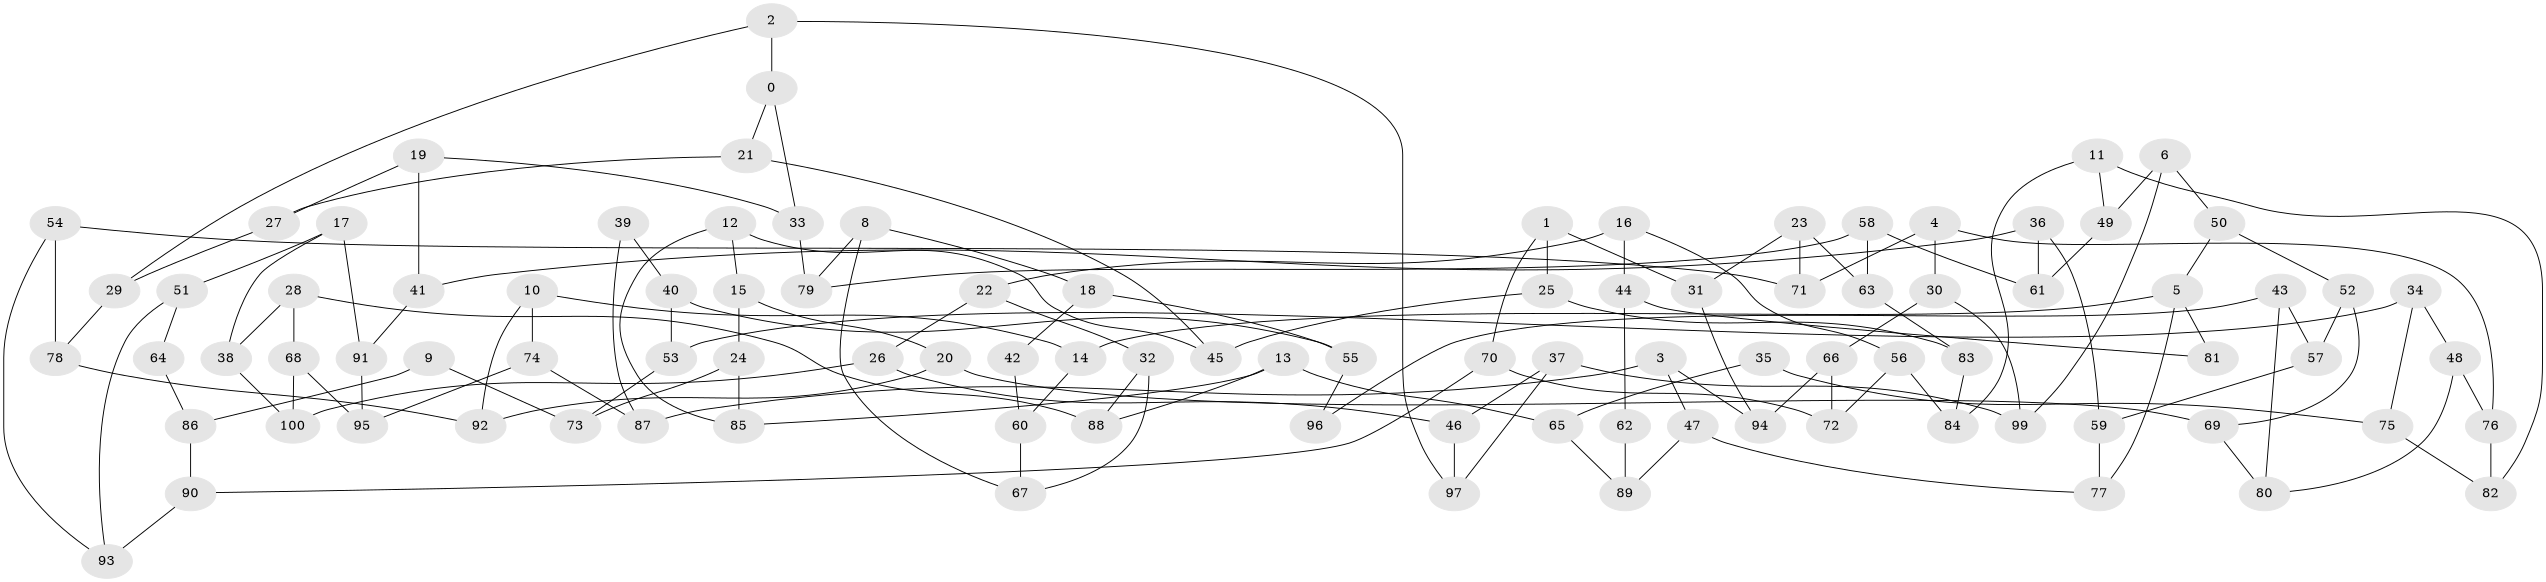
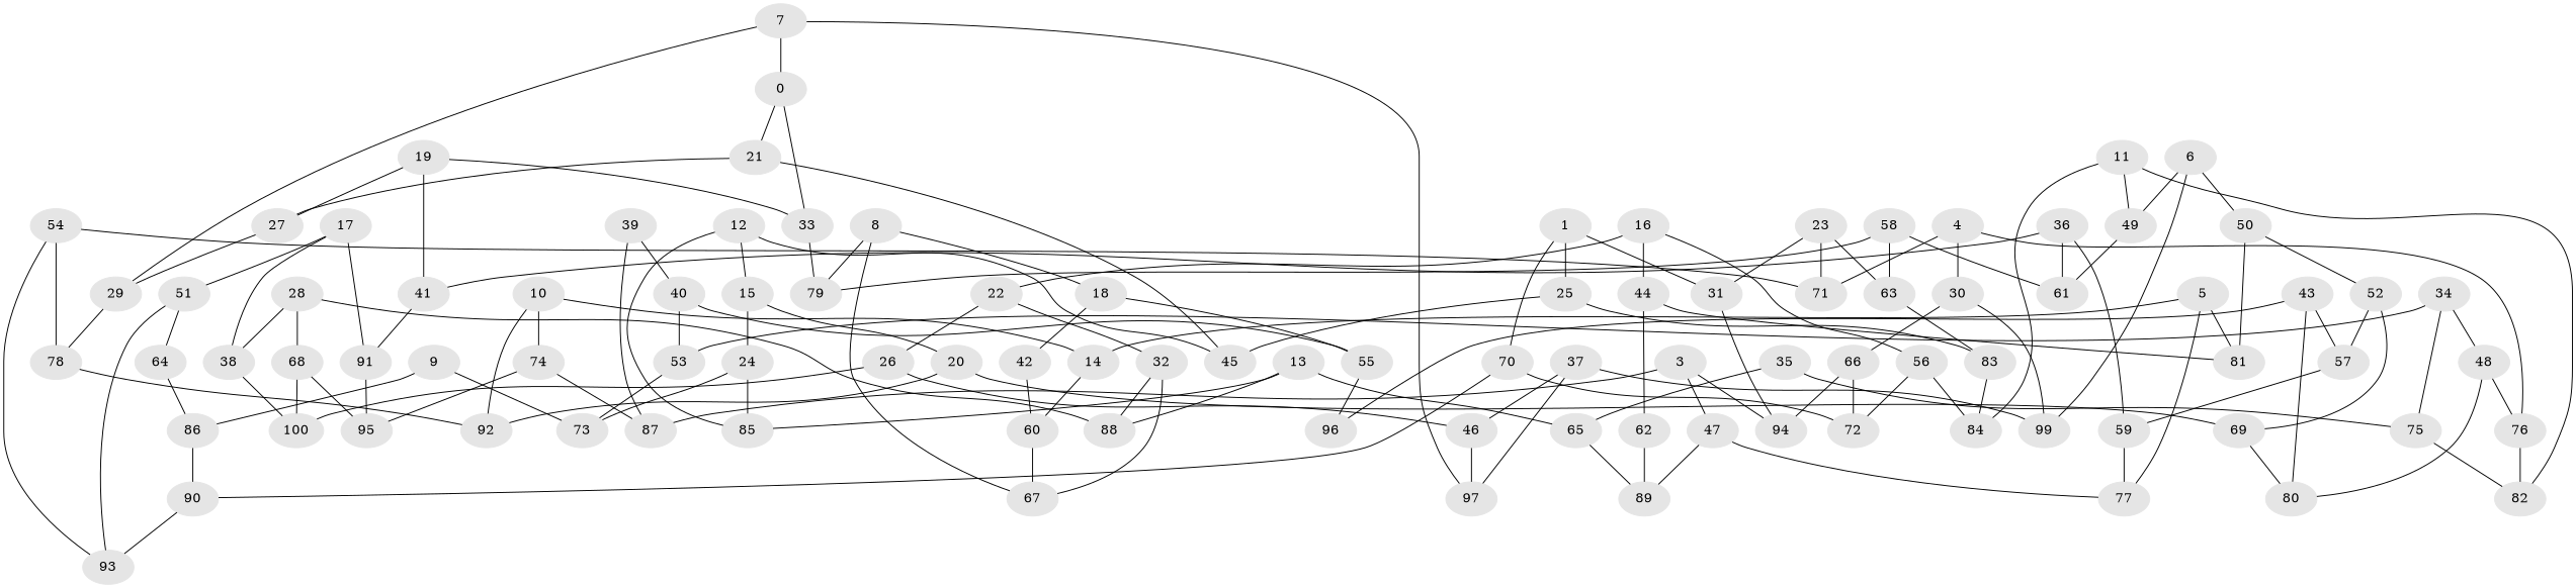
  graph {
    node [color=gray90 style=filled]
    1
    25
    31
    70
    45
    83
    94
    72
    90
    n10 [label=0]
-   2
+   2 [label=7]
    29
    97
    21
    33
    78
    3
    47
    87
    77
    89
    4
    30
    71
    76
    99
    66
    82
    5
    14
    81
    60
    6
    49
    50
    61
    52
    27
    79
    8
    18
    67
    42
    55
    9
    73
    86
    10
    74
    92
    95
    11
    84
    12
    15
    85
    20
    24
    13
    65
    88
    69
    16
    22
    44
    56
    26
    32
    62
    17
    38
    51
    91
    100
    64
    93
    96
    19
    41
    80
    46
    23
    63
    28
    68
    34
    48
    53
    75
    35
    36
    59
    37
    39
    40
    43
    57
    54
    58
    1 -- 25
    1 -- 31
    1 -- 70
    25 -- 45
    25 -- 83
    31 -- 94
    70 -- 72
    70 -- 90
    83 -- 84
    90 -- 93
    n10 -- 21
    n10 -- 33
    2 -- n10
    2 -- 29
    2 -- 97
    29 -- 78
    21 -- 45
    21 -- 27
    33 -- 79
    78 -- 92
    3 -- 94
    3 -- 47
    3 -- 87
    47 -- 77
    47 -- 89
    4 -- 30
    4 -- 71
    4 -- 76
    30 -- 99
    30 -- 66
    76 -- 82
    66 -- 94
    66 -- 72
    5 -- 77
    5 -- 14
    5 -- 81
    14 -- 60
    60 -- 67
    6 -- 99
    6 -- 49
    6 -- 50
    49 -- 61
-   50 -- 5
+   50 -- 81
    50 -- 52
    52 -- 69
    52 -- 57
    27 -- 29
    8 -- 79
    8 -- 18
    8 -- 67
    18 -- 42
    18 -- 55
    42 -- 60
    55 -- 96
    9 -- 73
    9 -- 86
    86 -- 90
    10 -- 14
    10 -- 74
    10 -- 92
    74 -- 87
    74 -- 95
    11 -- 82
    11 -- 49
    11 -- 84
    12 -- 45
    12 -- 15
    12 -- 85
    15 -- 20
    15 -- 24
    20 -- 92
    20 -- 69
    24 -- 73
    24 -- 85
    13 -- 85
    13 -- 65
    13 -- 88
    65 -- 89
    69 -- 80
    16 -- 22
    16 -- 44
    16 -- 56
    22 -- 26
    22 -- 32
    44 -- 81
    44 -- 62
    56 -- 72
    56 -- 84
    26 -- 100
    26 -- 46
    32 -- 67
    32 -- 88
    62 -- 89
    17 -- 38
    17 -- 51
    17 -- 91
    38 -- 100
    51 -- 64
    51 -- 93
    91 -- 95
    64 -- 86
    19 -- 33
    19 -- 27
    19 -- 41
    41 -- 91
    46 -- 97
    23 -- 31
    23 -- 71
    23 -- 63
    63 -- 83
    28 -- 88
    28 -- 38
    28 -- 68
    68 -- 95
    68 -- 100
    34 -- 48
    34 -- 53
    34 -- 75
    48 -- 76
    48 -- 80
    53 -- 73
    75 -- 82
    35 -- 65
    35 -- 75
    36 -- 61
    36 -- 41
    36 -- 59
    59 -- 77
    37 -- 97
    37 -- 99
    37 -- 46
    39 -- 87
    39 -- 40
    40 -- 55
    40 -- 53
    43 -- 96
    43 -- 80
    43 -- 57
    57 -- 59
    54 -- 78
    54 -- 71
    54 -- 93
    58 -- 61
    58 -- 79
    58 -- 63
  }
